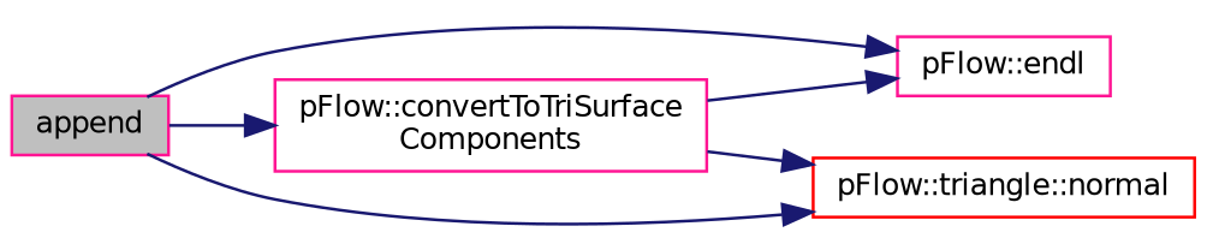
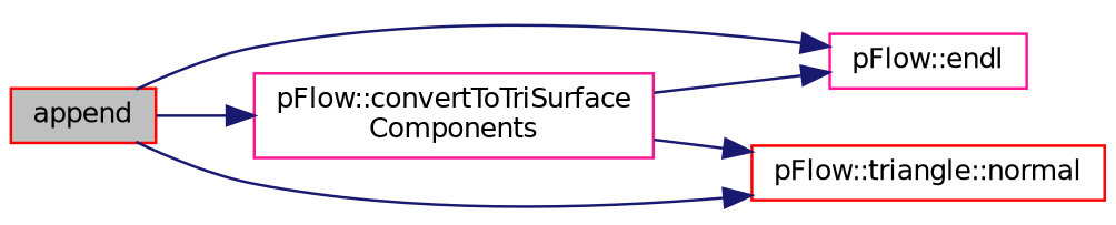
  digraph {
    rankdir=LR
    node [color=red fillcolor=white fontname=Helvetica fontsize=10 shape=record style=filled]
    edge [color=midnightblue fontname=Helvetica fontsize=10 labelfontname=Helvetica labelfontsize=10 style=solid]
-   n1 [color=deeppink fillcolor=grey75 fontcolor=black height=0.2 label=append width=0.4]
+   n1 [fillcolor=grey75 fontcolor=black height=0.2 label=append width=0.4]
    n2 [color=deeppink height=0.2 label="pFlow::convertToTriSurface\lComponents" width=0.4]
    n3 [color=deeppink height=0.2 label="pFlow::endl" width=0.4]
    n4 [height=0.2 label="pFlow::triangle::normal" width=0.4]
    n1 -> n2
    n1 -> n3
    n1 -> n4
    n2 -> n3
    n2 -> n4
  }
